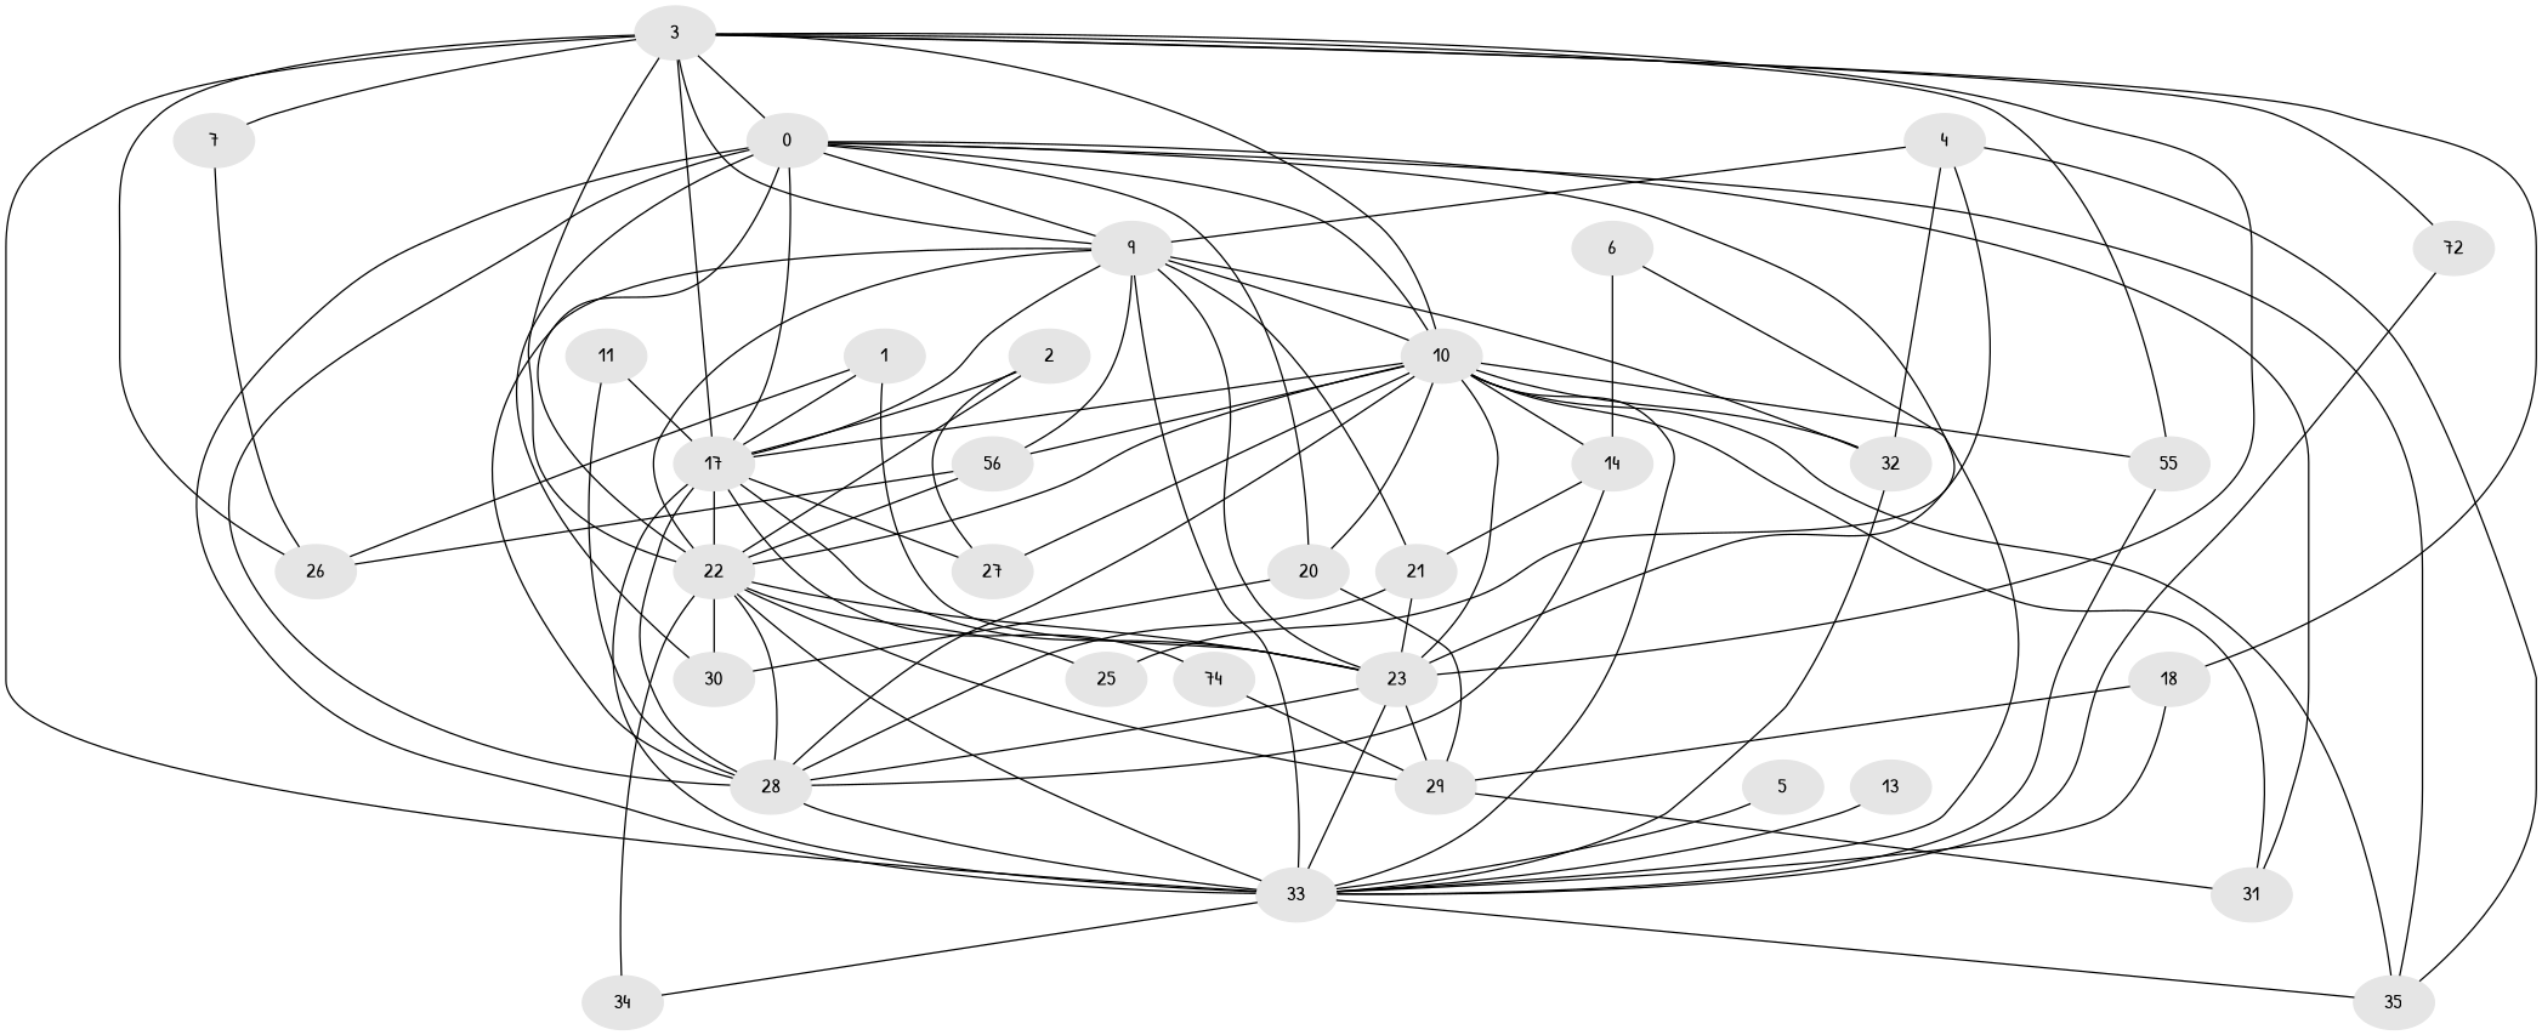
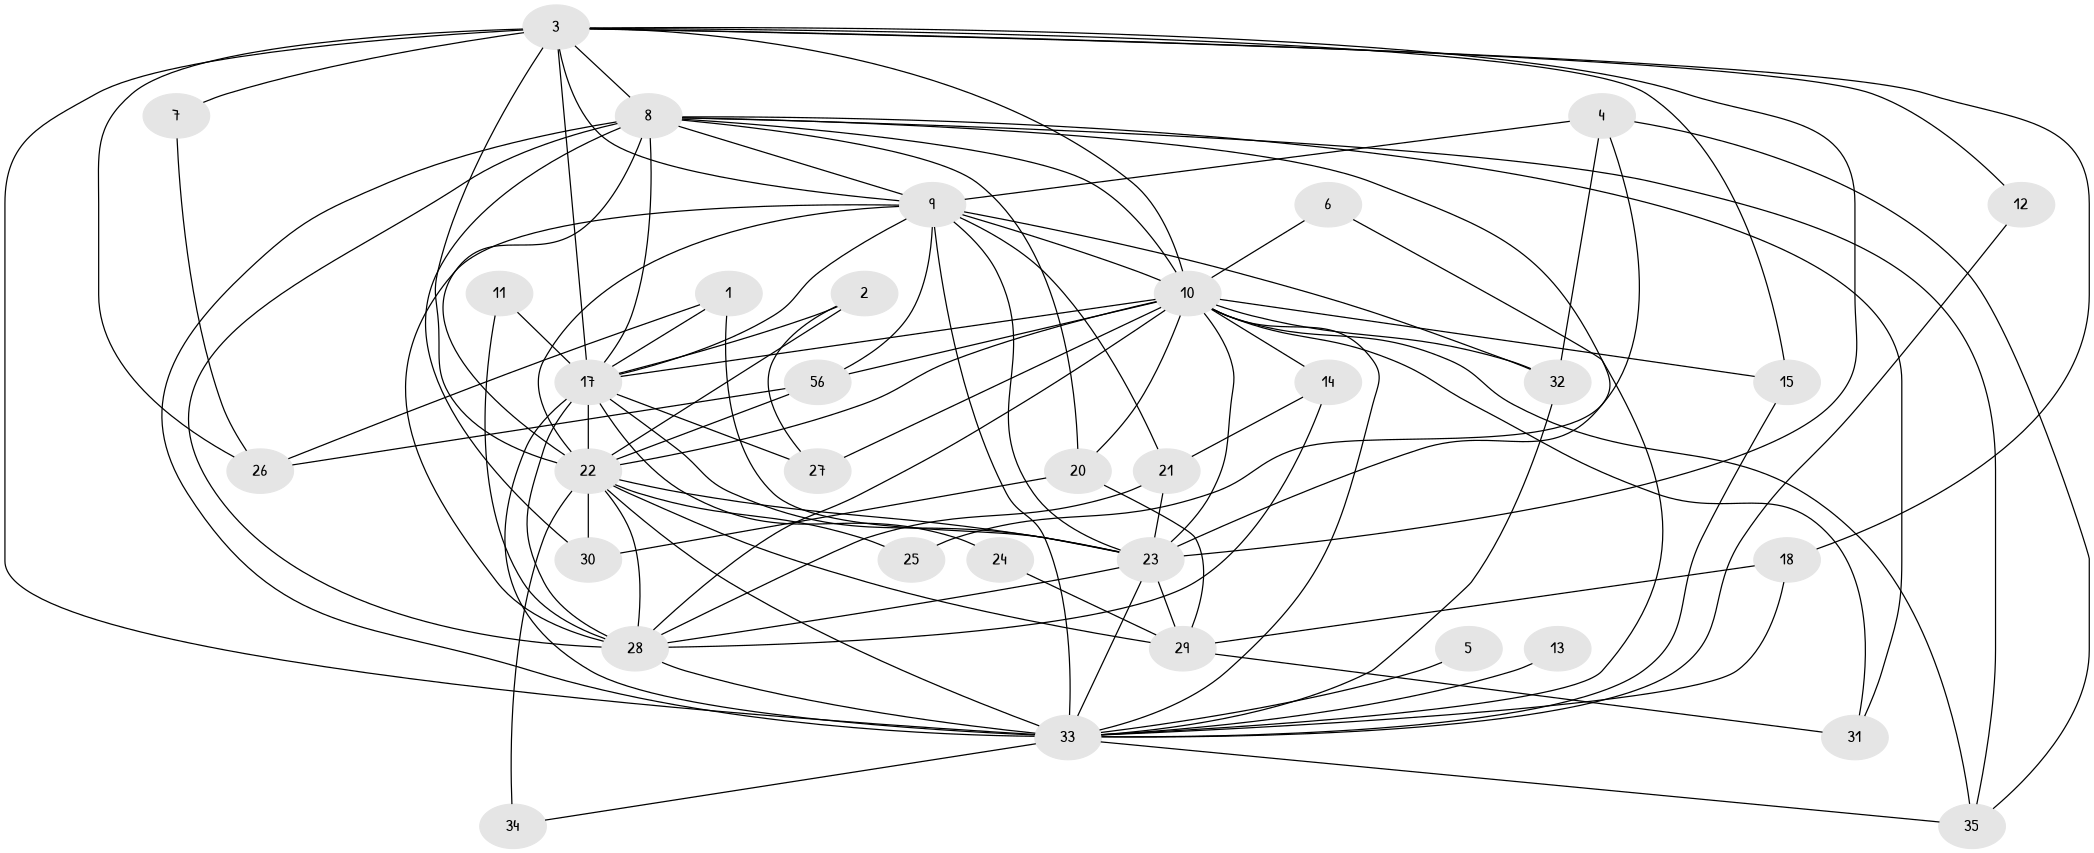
  graph {
    fontname="Patrick Hand"
    node [color=gray90 fontname="Patrick Hand" style=filled]
    edge [fontname="Patrick Hand" weight=1.0]
    1
    17
    23
    26
    22
    27
    28
    33
-   24 [label=74]
+   24
    29
    2
    25
    30
    34
    3
    7
-   8 [label=0]
+   8
    9
    10
-   12 [label=72]
-   15 [label=55]
+   12
+   15
    18
    35
    20
    31
    32
    n27 [label=56]
    21
    14
    4
    5
    6
    11
    13
    1 -- 17
    1 -- 23
    1 -- 26
    17 -- 23 [weight=2.0]
    17 -- 22 [weight=2.0]
    17 -- 27
    17 -- 28 [weight=2.0]
    17 -- 33
    17 -- 24
    23 -- 28
    23 -- 33
    23 -- 29 [weight=2.0]
    22 -- 23 [weight=2.0]
    22 -- 28
    22 -- 33 [weight=2.0]
    22 -- 29 [weight=2.0]
    22 -- 25
    22 -- 30
    22 -- 34
    28 -- 33
    33 -- 34
    33 -- 35
    24 -- 29
    29 -- 31
    2 -- 17
    2 -- 22
    2 -- 27
    3 -- 17 [weight=2.0]
    3 -- 23 [weight=3.0]
    3 -- 26 [weight=3.0]
    3 -- 22 [weight=3.0]
    3 -- 33 [weight=4.0]
    3 -- 7 [weight=2.0]
    3 -- 8 [weight=2.0]
    3 -- 9 [weight=2.0]
    3 -- 10 [weight=4.0]
    3 -- 12
    3 -- 15
    3 -- 18
    7 -- 26
    8 -- 17
    8 -- 23
    8 -- 22 [weight=2.0]
    8 -- 28
    8 -- 33
    8 -- 30
    8 -- 9
    8 -- 10
    8 -- 35
    8 -- 20
    8 -- 31
    9 -- 17
    9 -- 23
    9 -- 22 [weight=2.0]
    9 -- 28
    9 -- 33
    9 -- 10 [weight=2.0]
    9 -- 32
    9 -- n27
    9 -- 21
    10 -- 17 [weight=2.0]
    10 -- 23
    10 -- 22
    10 -- 27
    10 -- 28
    10 -- 33
    10 -- 15
    10 -- 35
    10 -- 20
    10 -- 31
    10 -- 32
    10 -- n27
    10 -- 14
    12 -- 33
    15 -- 33
    18 -- 33
    18 -- 29
    20 -- 29
    20 -- 30
    32 -- 33
    n27 -- 26
    n27 -- 22
    21 -- 23
    21 -- 28
    14 -- 28
    14 -- 21
    4 -- 25
    4 -- 9
    4 -- 35
    4 -- 32
    5 -- 33
    6 -- 33
-   6 -- 14
+   6 -- 10
    11 -- 17
    11 -- 28
    13 -- 33
  }
